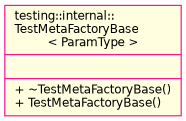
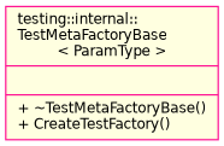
  digraph {
-   n1 [color=deeppink fillcolor=lightyellow fontcolor=black fontname=Helvetica fontsize=10 height=0.2 label="{testing::internal::\lTestMetaFactoryBase\l\< ParamType \>\n||+ ~TestMetaFactoryBase()\l+ TestMetaFactoryBase()\l}" shape=record style=filled width=0.4]
+   n1 [color=deeppink fillcolor=lightyellow fontcolor=black fontname=Helvetica fontsize=10 height=0.2 label="{testing::internal::\lTestMetaFactoryBase\l\< ParamType \>\n||+ ~TestMetaFactoryBase()\l+ CreateTestFactory()\l}" shape=record style=filled width=0.4]
  }
